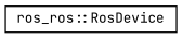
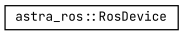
  digraph {
    rankdir=TB
    fontname="JetBrains Mono"
-   n1 [color=black fillcolor=white fontname="JetBrains Mono" fontsize=10 height=0.2 label="ros_ros::RosDevice" shape=record style=filled width=0.4]
+   n1 [color=black fillcolor=white fontname="JetBrains Mono" fontsize=10 height=0.2 label="astra_ros::RosDevice" shape=record style=filled width=0.4]
  }
